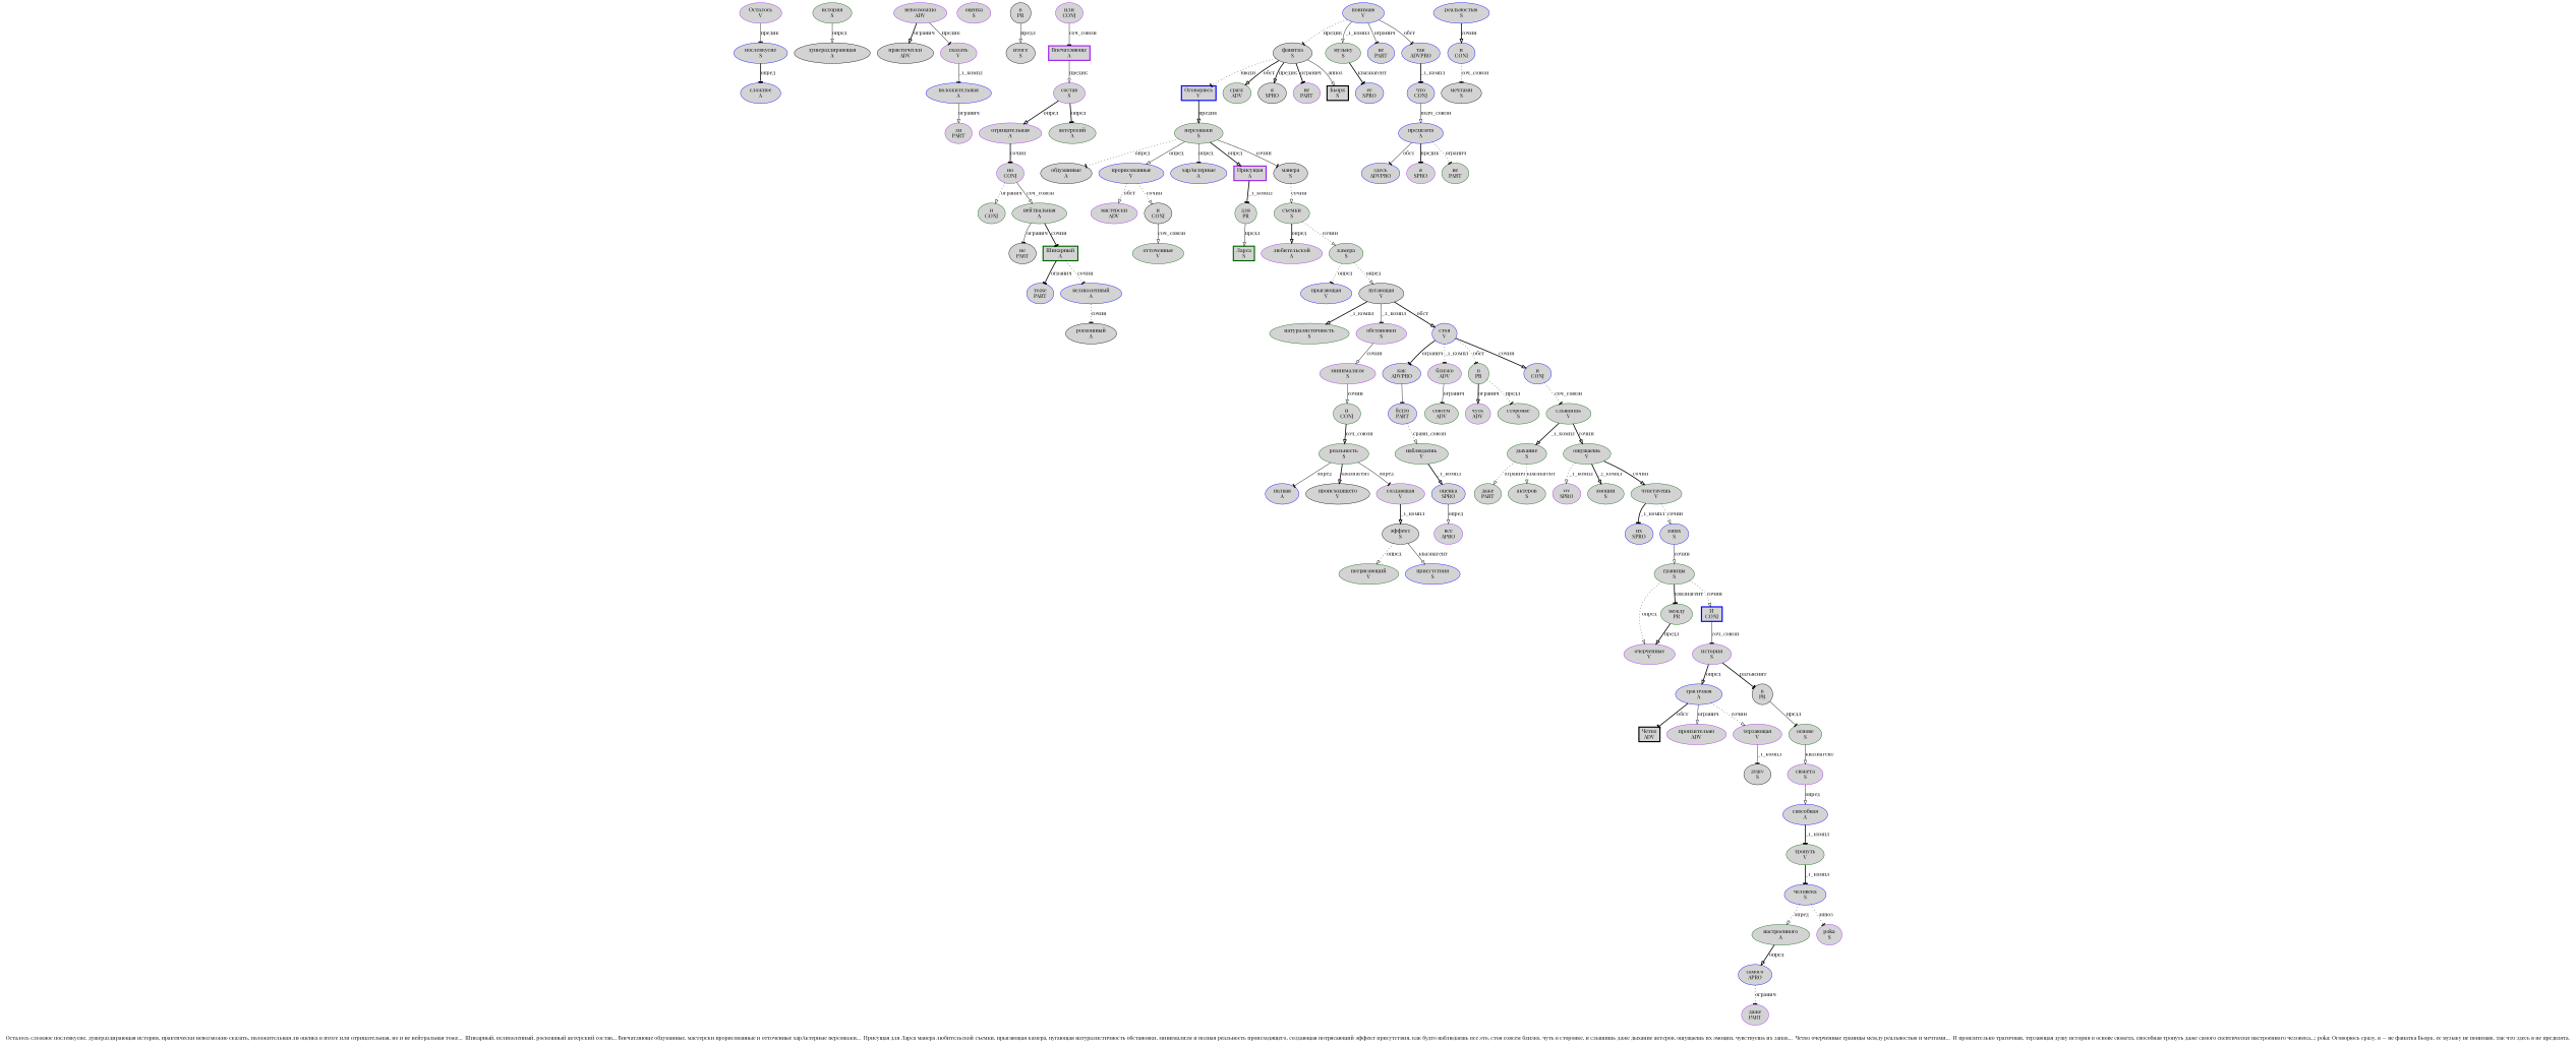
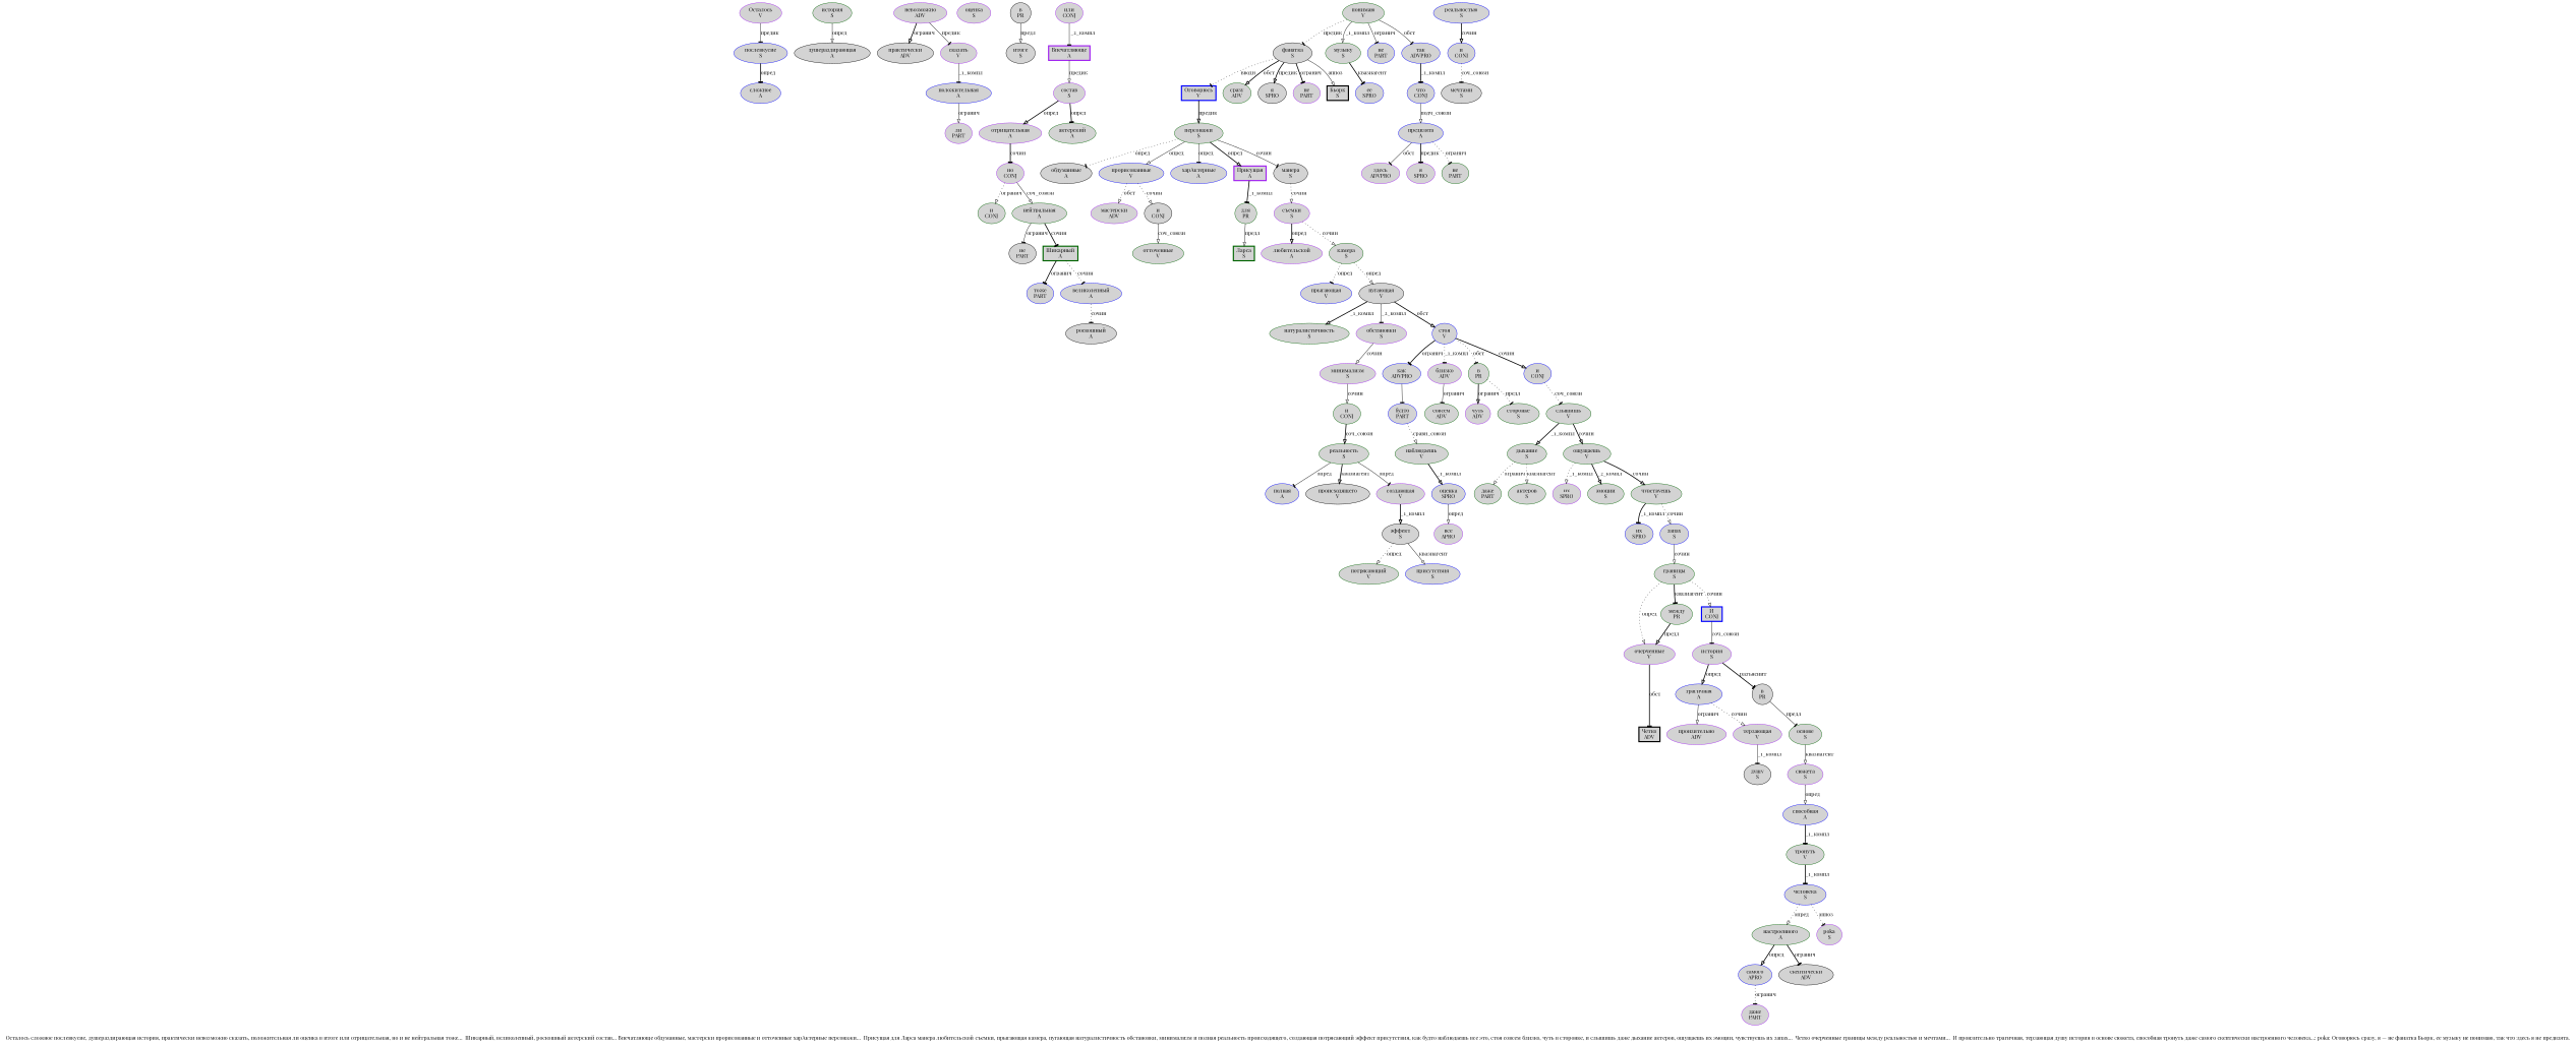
  digraph {
    fontname="Playfair Display"
    label="Осталось сложное послевкусие, душераздирающая история, практически невозможно сказать, положительная ли оценка в итоге или отрицательная, но и не нейтральная тоже…  Шикарный, великолепный, роскошный актерский состав… Впечатляюще обдуманные, мастерски прорисованные и отточенные харАктерные персонажи…  Присущая для Ларса манера любительской съемки, прыгающая камера, пугающая натуралистичность обстановки, минимализм и полная реальность происходящего, создающая потрясающий эффект присутствия, как будто наблюдаешь все это, стоя совсем близко, чуть в сторонке, и слышишь даже дыхание актеров, ощущаешь их эмоции, чувствуешь их запах…  Четко очерченные границы между реальностью и мечтами…  И пронзительно трагичная, терзающая душу история в основе сюжета, способная тронуть даже самого скептически настроенного человека…: poka: Оговорюсь сразу, я — не фанатка Бьорк, ее музыку не понимаю, так что здесь я не предвзята."
    node [color=darkgreen fillcolor=lightgray fontname="Playfair Display" penwidth=1 shape=ellipse style=filled]
    edge [arrowhead=onormal fontname="Playfair Display" style=bold]
    n1 [color=purple label="Осталось\nV"]
    n2 [color=blue label="послевкусие\nS"]
    n3 [color=blue label="сложное\nA"]
    n4 [color=black label="душераздирающая\nA"]
    n5 [label="история\nS"]
    n6 [color=black label="практически\nADV"]
    n7 [color=purple label="невозможно\nADV"]
    n8 [color=purple label="сказать\nV"]
    n9 [color=blue label="положительная\nA"]
    n10 [color=purple label="ли\nPART"]
    n11 [color=purple label="оценка\nS"]
    n12 [color=black label="в\nPR"]
    n13 [color=black label="итоге\nS"]
    n14 [color=purple label="или\nCONJ"]
    n15 [color=purple label="Впечатляюще\nA" penwidth=3 shape=box]
    n16 [color=purple label="состав\nS"]
    n17 [color=purple label="отрицательная\nA"]
    n18 [color=purple label="но\nCONJ"]
    n19 [label="и\nCONJ"]
    n20 [label="нейтральная\nA"]
    n21 [color=black label="не\nPART"]
    n22 [label="Шикарный\nA" penwidth=3 shape=box]
    n23 [color=blue label="тоже\nPART"]
    n24 [color=blue label="великолепный\nA"]
    n25 [color=black label="роскошный\nA"]
    n26 [label="актерский\nA"]
    n27 [color=black label="обдуманные\nA"]
    n28 [color=purple label="мастерски\nADV"]
    n29 [color=blue label="прорисованные\nV"]
    n30 [color=black label="и\nCONJ"]
    n31 [label="отточенные\nV"]
    n32 [color=blue label="харАктерные\nA"]
    n33 [label="персонажи\nS"]
    n34 [color=purple label="Присущая\nA" penwidth=3 shape=box]
    n35 [color=black label="манера\nS"]
    n36 [label="для\nPR"]
-   n37 [label="съемки\nS"]
+   n37 [color=purple label="съемки\nS"]
    n38 [label="Ларса\nS" penwidth=3 shape=box]
    n39 [color=purple label="любительской\nA"]
    n40 [label="камера\nS"]
    n41 [color=blue label="прыгающая\nV"]
    n42 [color=black label="пугающая\nV"]
    n43 [label="натуралистичность\nS"]
    n44 [color=purple label="обстановки\nS"]
    n45 [color=blue label="стоя\nV"]
    n46 [color=purple label="минимализм\nS"]
    n47 [color=blue label="как\nADVPRO"]
    n48 [color=purple label="близко\nADV"]
    n49 [label="в\nPR"]
    n50 [color=blue label="и\nCONJ"]
    n51 [label="и\nCONJ"]
    n52 [label="реальность\nS"]
    n53 [color=blue label="полная\nA"]
    n54 [color=black label="происходящего\nV"]
    n55 [color=purple label="создающая\nV"]
    n56 [color=black label="эффект\nS"]
    n57 [label="потрясающий\nV"]
    n58 [color=blue label="присутствия\nS"]
    n59 [color=blue label="будто\nPART"]
    n60 [label="наблюдаешь\nV"]
    n61 [color=blue label="оценка\nSPRO"]
    n62 [color=purple label="все\nAPRO"]
    n63 [label="совсем\nADV"]
    n64 [color=purple label="чуть\nADV"]
    n65 [label="сторонке\nS"]
    n66 [label="слышишь\nV"]
    n67 [label="дыхание\nS"]
    n68 [label="ощущаешь\nV"]
    n69 [label="даже\nPART"]
    n70 [label="актеров\nS"]
    n71 [color=purple label="их\nSPRO"]
    n72 [label="эмоции\nS"]
    n73 [label="чувствуешь\nV"]
    n74 [color=blue label="их\nSPRO"]
    n75 [color=blue label="запах\nS"]
    n76 [label="границы\nS"]
    n77 [color=purple label="очерченные\nV"]
    n78 [label="между\nPR"]
    n79 [color=blue label="И\nCONJ" penwidth=3 shape=box]
    n80 [color=black label="Четко\nADV" penwidth=3 shape=box]
    n81 [color=purple label="история\nS"]
    n82 [color=blue label="реальностью\nS"]
    n83 [color=blue label="и\nCONJ"]
    n84 [color=black label="мечтами\nS"]
    n85 [color=blue label="трагичная\nA"]
    n86 [color=black label="в\nPR"]
    n87 [color=purple label="пронзительно\nADV"]
    n88 [color=purple label="терзающая\nV"]
    n89 [color=black label="душу\nS"]
    n90 [label="основе\nS"]
    n91 [color=purple label="сюжета\nS"]
    n92 [color=blue label="способная\nA"]
    n93 [label="тронуть\nV"]
    n94 [color=blue label="человека\nS"]
    n95 [label="настроенного\nA"]
    n96 [color=purple label="poka\nS"]
    n97 [color=purple label="даже\nPART"]
    n98 [color=blue label="самого\nAPRO"]
+   n99 [color=black label="скептически\nADV"]
    n100 [color=blue label="Оговорюсь\nV" penwidth=3 shape=box]
    n101 [label="сразу\nADV"]
    n102 [color=black label="я\nSPRO"]
    n103 [color=purple label="не\nPART"]
    n104 [color=black label="фанатка\nS"]
    n105 [color=black label="Бьорк\nS" penwidth=3 shape=box]
    n106 [color=blue label="ее\nSPRO"]
    n107 [label="музыку\nS"]
    n108 [color=blue label="не\nPART"]
-   n109 [color=blue label="понимаю\nV"]
+   n109 [label="понимаю\nV"]
    n110 [color=blue label="так\nADVPRO"]
    n111 [color=blue label="что\nCONJ"]
    n112 [color=blue label="предвзята\nA"]
-   n113 [color=blue label="здесь\nADVPRO"]
+   n113 [color=purple label="здесь\nADVPRO"]
    n114 [color=purple label="я\nSPRO"]
    n115 [label="не\nPART"]
    n1 -> n2 [arrowhead=tee label="предик" style=solid]
    n2 -> n3 [arrowhead=tee label="опред"]
    n5 -> n4 [label="опред" style=solid]
    n7 -> n6 [label="огранич"]
    n7 -> n8 [arrowhead=tee label="предик" style=solid]
    n8 -> n9 [arrowhead=tee label="_1_компл" style=solid]
    n9 -> n10 [label="огранич" style=solid]
    n12 -> n13 [label="предл" style=solid]
-   n14 -> n15 [arrowhead=tee label="соч_союзн" style=solid]
+   n14 -> n15 [arrowhead=tee label="_2_компл" style=solid]
    n15 -> n16 [label="предик" style=solid]
    n16 -> n17 [label="опред"]
    n16 -> n26 [arrowhead=tee label="опред"]
    n17 -> n18 [arrowhead=tee label="сочин"]
    n18 -> n19 [label="огранич" style=dotted]
    n18 -> n20 [label="соч_союзн" style=solid]
    n20 -> n21 [arrowhead=tee label="огранич" style=solid]
    n20 -> n22 [arrowhead=tee label="сочин"]
    n22 -> n23 [arrowhead=tee label="огранич"]
    n22 -> n24 [arrowhead=tee label="сочин" style=dotted]
    n24 -> n25 [arrowhead=tee label="сочин" style=dotted]
    n29 -> n28 [label="обст" style=dotted]
    n29 -> n30 [label="сочин" style=dotted]
    n30 -> n31 [label="соч_союзн" style=solid]
    n33 -> n27 [arrowhead=tee label="опред" style=dotted]
    n33 -> n29 [label="опред" style=solid]
    n33 -> n32 [arrowhead=tee label="опред" style=solid]
    n33 -> n34 [label="опред"]
    n33 -> n35 [arrowhead=tee label="сочин" style=solid]
    n34 -> n36 [arrowhead=tee label="_1_компл"]
    n35 -> n37 [label="сочин" style=dotted]
    n36 -> n38 [label="предл" style=solid]
    n37 -> n39 [label="опред"]
    n37 -> n40 [label="сочин" style=dotted]
    n40 -> n41 [arrowhead=tee label="опред" style=dotted]
    n40 -> n42 [label="опред" style=dotted]
    n42 -> n43 [label="_1_компл"]
    n42 -> n44 [arrowhead=tee label="_2_компл" style=solid]
    n42 -> n45 [label="обст"]
    n44 -> n46 [label="сочин" style=solid]
    n45 -> n47 [arrowhead=tee label="огранич"]
    n45 -> n48 [arrowhead=tee label="_1_компл" style=dotted]
    n45 -> n49 [arrowhead=tee label="обст" style=dotted]
    n45 -> n50 [label="сочин"]
    n46 -> n51 [label="сочин" style=solid]
    n47 -> n59 [arrowhead=tee style=solid]
    n48 -> n63 [arrowhead=tee label="огранич" style=solid]
    n49 -> n64 [label="огранич"]
    n49 -> n65 [arrowhead=tee label="предл" style=dotted]
    n50 -> n66 [arrowhead=tee label="соч_союзн" style=dotted]
    n51 -> n52 [label="соч_союзн"]
    n52 -> n53 [arrowhead=tee label="опред" style=solid]
    n52 -> n54 [label="квазиагент"]
    n52 -> n55 [arrowhead=tee label="опред" style=solid]
    n55 -> n56 [label="_1_компл"]
    n56 -> n57 [label="опред" style=dotted]
    n56 -> n58 [label="квазиагент" style=solid]
    n59 -> n60 [label="сравн_союзн" style=dotted]
    n60 -> n61 [label="_1_компл"]
    n61 -> n62 [label="опред" style=solid]
    n66 -> n67 [label="_1_компл"]
    n66 -> n68 [label="сочин"]
    n67 -> n69 [label="огранич" style=dotted]
    n67 -> n70 [label="квазиагент" style=dotted]
    n68 -> n71 [label="_1_компл" style=dotted]
    n68 -> n72 [label="_2_компл"]
    n68 -> n73 [label="сочин"]
    n73 -> n74 [arrowhead=tee label="_1_компл"]
    n73 -> n75 [label="сочин" style=dotted]
    n75 -> n76 [label="сочин" style=solid]
    n76 -> n77 [label="опред" style=dotted]
    n76 -> n78 [arrowhead=tee label="квазиагент"]
    n76 -> n79 [label="сочин" style=dotted]
-   n85 -> n80 [arrowhead=tee label="обст"]
+   n77 -> n80 [arrowhead=tee label="обст"]
    n78 -> n77 [label="предл"]
    n79 -> n81 [arrowhead=tee label="соч_союзн" style=solid]
    n81 -> n85 [label="опред"]
    n81 -> n86 [arrowhead=tee label="разъяснит"]
    n82 -> n83 [label="сочин"]
    n83 -> n84 [arrowhead=tee label="соч_союзн" style=dotted]
    n85 -> n87 [label="огранич" style=solid]
    n85 -> n88 [label="сочин" style=dotted]
    n86 -> n90 [arrowhead=tee label="предл" style=solid]
    n88 -> n89 [arrowhead=tee label="_1_компл" style=solid]
    n90 -> n91 [label="квазиагент" style=solid]
    n91 -> n92 [label="опред" style=solid]
    n92 -> n93 [arrowhead=tee label="_1_компл"]
    n93 -> n94 [arrowhead=tee label="_1_компл"]
    n94 -> n95 [label="опред" style=dotted]
    n94 -> n96 [arrowhead=tee label="аппоз" style=dotted]
    n95 -> n98 [label="опред"]
+   n95 -> n99 [arrowhead=tee label="огранич"]
    n98 -> n97 [arrowhead=tee label="огранич" style=dotted]
    n100 -> n33 [label="предик"]
    n104 -> n100 [arrowhead=tee label="вводн" style=dotted]
    n104 -> n101 [label="обст"]
    n104 -> n102 [label="предик"]
    n104 -> n103 [arrowhead=tee label="огранич"]
    n104 -> n105 [label="аппоз" style=solid]
    n107 -> n106 [arrowhead=tee label="квазиагент"]
    n109 -> n104 [arrowhead=tee label="предик" style=dotted]
    n109 -> n107 [label="_1_компл" style=solid]
    n109 -> n108 [arrowhead=tee label="огранич" style=solid]
    n109 -> n110 [arrowhead=tee label="обст" style=solid]
    n110 -> n111 [arrowhead=tee label="_1_компл"]
    n111 -> n112 [label="подч_союзн" style=solid]
    n112 -> n113 [arrowhead=tee label="обст" style=solid]
    n112 -> n114 [arrowhead=tee label="предик"]
    n112 -> n115 [arrowhead=tee label="огранич" style=dotted]
  }
